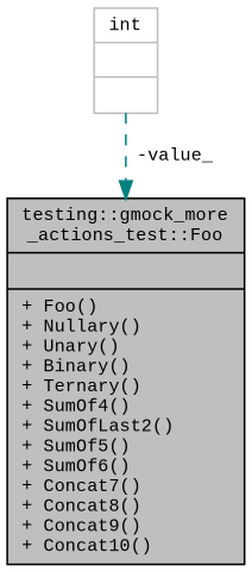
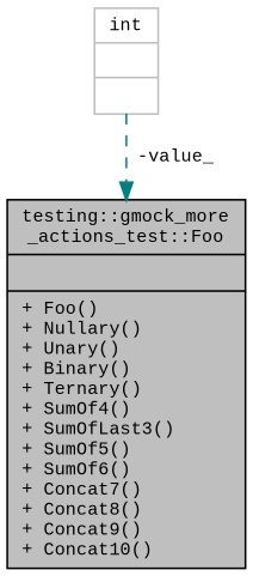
  digraph {
    fontname="Liberation Mono"
    node [fontname="Liberation Mono" fontsize=10 shape=record]
-   n1 [color=black fillcolor=grey75 fontcolor=black height=0.2 label="{testing::gmock_more\l_actions_test::Foo\n||+ Foo()\l+ Nullary()\l+ Unary()\l+ Binary()\l+ Ternary()\l+ SumOf4()\l+ SumOfLast2()\l+ SumOf5()\l+ SumOf6()\l+ Concat7()\l+ Concat8()\l+ Concat9()\l+ Concat10()\l}" style=filled width=0.4]
+   n1 [color=black fillcolor=grey75 fontcolor=black height=0.2 label="{testing::gmock_more\l_actions_test::Foo\n||+ Foo()\l+ Nullary()\l+ Unary()\l+ Binary()\l+ Ternary()\l+ SumOf4()\l+ SumOfLast3()\l+ SumOf5()\l+ SumOf6()\l+ Concat7()\l+ Concat8()\l+ Concat9()\l+ Concat10()\l}" style=filled width=0.4]
    n2 [color=grey75 height=0.2 label="{int\n||}" width=0.4]
    n2 -> n1 [arrowhead=normal color=teal fontname="Liberation Mono" fontsize=10 label=" -value_" labelfontname=Helvetica labelfontsize=10 style=dashed]
  }
